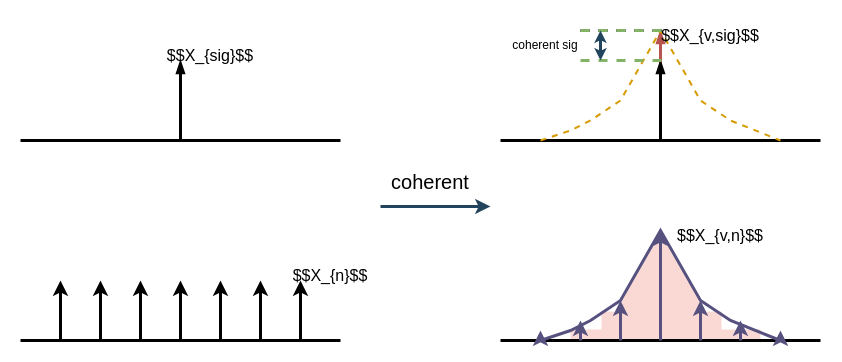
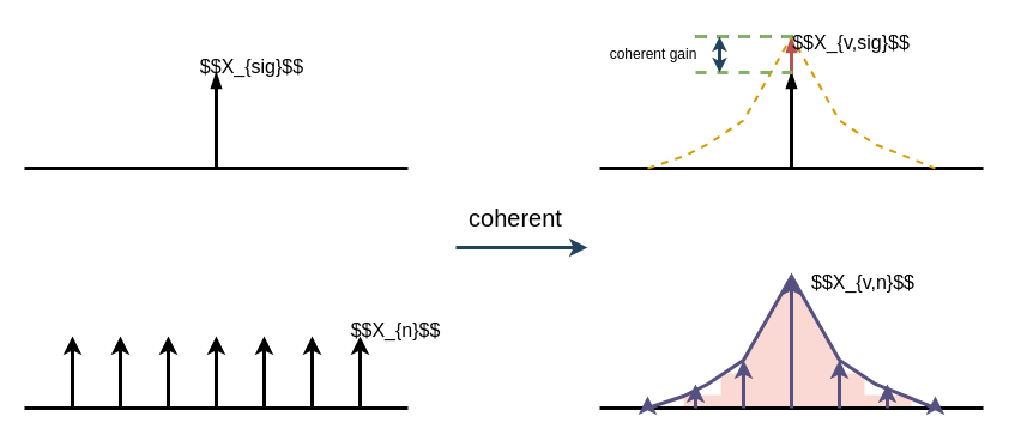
  <mxCell id="0" />
  <mxCell id="1" parent="0" />
  <mxCell id="2" value="" style="rounded=0;whiteSpace=wrap;html=1;strokeColor=none;fillColor=#fad9d5;strokeWidth=3;" parent="1" vertex="1"><mxGeometry x="570" y="329" width="190" height="10" as="geometry" /></mxCell>
  <mxCell id="3" value="" style="rounded=0;whiteSpace=wrap;html=1;strokeColor=none;fillColor=#fad9d5;strokeWidth=3;" parent="1" vertex="1"><mxGeometry x="601" y="311" width="120" height="28" as="geometry" /></mxCell>
  <mxCell id="4" value="" style="shape=trapezoid;perimeter=trapezoidPerimeter;whiteSpace=wrap;html=1;fixedSize=1;strokeColor=none;fillColor=#fad9d5;strokeWidth=3;" parent="1" vertex="1"><mxGeometry x="610" y="282" width="100" height="50" as="geometry" /></mxCell>
  <mxCell id="5" value="" style="triangle;whiteSpace=wrap;html=1;rotation=-90;fillColor=#fad9d5;strokeColor=none;strokeWidth=3;" parent="1" vertex="1"><mxGeometry x="625" y="228" width="70" height="80" as="geometry" /></mxCell>
  <mxCell id="6" value="" style="endArrow=blockThin;html=1;rounded=0;endFill=1;strokeWidth=3;" parent="1" edge="1"><mxGeometry width="50" height="50" relative="1" as="geometry"><mxPoint x="180" y="140" as="sourcePoint" /><mxPoint x="180" y="60" as="targetPoint" /></mxGeometry></mxCell>
  <mxCell id="7" value="" style="endArrow=none;html=1;rounded=0;strokeWidth=3;" parent="1" edge="1"><mxGeometry width="50" height="50" relative="1" as="geometry"><mxPoint x="20" y="140" as="sourcePoint" /><mxPoint x="340" y="140" as="targetPoint" /></mxGeometry></mxCell>
  <mxCell id="8" value="" style="endArrow=blockThin;html=1;rounded=0;fillColor=#f8cecc;strokeColor=#b85450;endFill=1;strokeWidth=3;" parent="1" edge="1"><mxGeometry width="50" height="50" relative="1" as="geometry"><mxPoint x="660" y="140" as="sourcePoint" /><mxPoint x="660" y="30" as="targetPoint" /></mxGeometry></mxCell>
  <mxCell id="9" value="" style="endArrow=none;html=1;rounded=0;strokeWidth=3;" parent="1" edge="1"><mxGeometry width="50" height="50" relative="1" as="geometry"><mxPoint x="500" y="140" as="sourcePoint" /><mxPoint x="820" y="140" as="targetPoint" /></mxGeometry></mxCell>
  <mxCell id="10" value="" style="endArrow=none;html=1;rounded=0;fillColor=#ffe6cc;strokeColor=#d79b00;strokeWidth=2;dashed=1;" parent="1" edge="1"><mxGeometry width="50" height="50" relative="1" as="geometry"><mxPoint x="540" y="140" as="sourcePoint" /><mxPoint x="780" y="140" as="targetPoint" /><Array as="points"><mxPoint x="570" y="130" /><mxPoint x="590" y="120" /><mxPoint x="620" y="100" /><mxPoint x="660" y="30" /><mxPoint x="700" y="100" /><mxPoint x="730" y="120" /></Array></mxGeometry></mxCell>
  <mxCell id="11" value="" style="endArrow=blockThin;html=1;rounded=0;endFill=1;strokeWidth=3;" parent="1" edge="1"><mxGeometry width="50" height="50" relative="1" as="geometry"><mxPoint x="660" y="140" as="sourcePoint" /><mxPoint x="660" y="60" as="targetPoint" /></mxGeometry></mxCell>
  <mxCell id="12" value="" style="endArrow=none;html=1;rounded=0;dashed=1;strokeWidth=3;" parent="1" edge="1"><mxGeometry width="50" height="50" relative="1" as="geometry"><mxPoint x="580" y="30" as="sourcePoint" /><mxPoint x="670" y="30" as="targetPoint" /></mxGeometry></mxCell>
  <mxCell id="13" value="" style="endArrow=none;html=1;rounded=0;dashed=1;fillColor=#d5e8d4;strokeColor=#82b366;strokeWidth=3;" parent="1" edge="1"><mxGeometry width="50" height="50" relative="1" as="geometry"><mxPoint x="580" y="30" as="sourcePoint" /><mxPoint x="670" y="30" as="targetPoint" /></mxGeometry></mxCell>
  <mxCell id="14" value="" style="endArrow=none;html=1;rounded=0;dashed=1;fillColor=#d5e8d4;strokeColor=#82b366;strokeWidth=3;" parent="1" edge="1"><mxGeometry width="50" height="50" relative="1" as="geometry"><mxPoint x="580" y="60" as="sourcePoint" /><mxPoint x="670" y="60" as="targetPoint" /></mxGeometry></mxCell>
  <mxCell id="15" value="" style="endArrow=classic;startArrow=classic;html=1;rounded=0;endSize=3;startSize=3;fillColor=#bac8d3;strokeColor=#23445d;strokeWidth=3;" parent="1" edge="1"><mxGeometry width="50" height="50" relative="1" as="geometry"><mxPoint x="600" y="60" as="sourcePoint" /><mxPoint x="600" y="30" as="targetPoint" /></mxGeometry></mxCell>
  <mxCell id="16" value="&lt;font style=&quot;font-size: 16px;&quot;&gt;$$X_{sig}$$&lt;/font&gt;" style="text;html=1;strokeColor=none;fillColor=none;align=center;verticalAlign=middle;whiteSpace=wrap;rounded=0;strokeWidth=3;" parent="1" vertex="1"><mxGeometry x="180" y="40" width="60" height="30" as="geometry" /></mxCell>
  <mxCell id="17" value="&lt;font style=&quot;font-size: 16px;&quot;&gt;$$X_{v,sig}$$&lt;/font&gt;" style="text;html=1;strokeColor=none;fillColor=none;align=center;verticalAlign=middle;whiteSpace=wrap;rounded=0;strokeWidth=3;" parent="1" vertex="1"><mxGeometry x="680" y="20" width="60" height="30" as="geometry" /></mxCell>
- <mxCell id="18" value="coherent sig" style="text;html=1;strokeColor=none;fillColor=none;align=center;verticalAlign=middle;whiteSpace=wrap;rounded=0;strokeWidth=3;" parent="1" vertex="1"><mxGeometry x="500" y="30" width="90" height="30" as="geometry" /></mxCell>
+ <mxCell id="18" value="coherent gain" style="text;html=1;strokeColor=none;fillColor=none;align=center;verticalAlign=middle;whiteSpace=wrap;rounded=0;strokeWidth=3;" parent="1" vertex="1"><mxGeometry x="500" y="30" width="90" height="30" as="geometry" /></mxCell>
  <mxCell id="19" value="" style="endArrow=classic;html=1;rounded=0;strokeWidth=3;" parent="1" edge="1"><mxGeometry width="50" height="50" relative="1" as="geometry"><mxPoint x="180" y="340" as="sourcePoint" /><mxPoint x="180" y="280" as="targetPoint" /></mxGeometry></mxCell>
  <mxCell id="20" value="" style="endArrow=none;html=1;rounded=0;strokeWidth=3;" parent="1" edge="1"><mxGeometry width="50" height="50" relative="1" as="geometry"><mxPoint x="20" y="340" as="sourcePoint" /><mxPoint x="340" y="340" as="targetPoint" /></mxGeometry></mxCell>
  <mxCell id="21" value="&lt;font style=&quot;font-size: 16px;&quot;&gt;$$X_{n}$$&lt;/font&gt;" style="text;html=1;strokeColor=none;fillColor=none;align=center;verticalAlign=middle;whiteSpace=wrap;rounded=0;strokeWidth=3;" parent="1" vertex="1"><mxGeometry x="300" y="260" width="60" height="30" as="geometry" /></mxCell>
  <mxCell id="22" value="" style="endArrow=classic;html=1;rounded=0;strokeWidth=3;" parent="1" edge="1"><mxGeometry width="50" height="50" relative="1" as="geometry"><mxPoint x="220" y="340" as="sourcePoint" /><mxPoint x="220" y="280" as="targetPoint" /></mxGeometry></mxCell>
  <mxCell id="23" value="" style="endArrow=classic;html=1;rounded=0;strokeWidth=3;" parent="1" edge="1"><mxGeometry width="50" height="50" relative="1" as="geometry"><mxPoint x="100" y="340" as="sourcePoint" /><mxPoint x="100" y="280" as="targetPoint" /></mxGeometry></mxCell>
  <mxCell id="24" value="" style="endArrow=classic;html=1;rounded=0;strokeWidth=3;" parent="1" edge="1"><mxGeometry width="50" height="50" relative="1" as="geometry"><mxPoint x="140" y="340" as="sourcePoint" /><mxPoint x="140" y="280" as="targetPoint" /></mxGeometry></mxCell>
  <mxCell id="25" value="" style="endArrow=classic;html=1;rounded=0;strokeWidth=3;" parent="1" edge="1"><mxGeometry width="50" height="50" relative="1" as="geometry"><mxPoint x="300" y="340" as="sourcePoint" /><mxPoint x="300" y="280" as="targetPoint" /></mxGeometry></mxCell>
  <mxCell id="26" value="" style="endArrow=classic;html=1;rounded=0;strokeWidth=3;" parent="1" edge="1"><mxGeometry width="50" height="50" relative="1" as="geometry"><mxPoint x="260" y="340" as="sourcePoint" /><mxPoint x="260" y="280" as="targetPoint" /></mxGeometry></mxCell>
  <mxCell id="27" value="" style="endArrow=classic;html=1;rounded=0;strokeWidth=3;" parent="1" edge="1"><mxGeometry width="50" height="50" relative="1" as="geometry"><mxPoint x="60" y="340" as="sourcePoint" /><mxPoint x="60" y="280" as="targetPoint" /></mxGeometry></mxCell>
  <mxCell id="28" value="" style="endArrow=none;html=1;rounded=0;shadow=0;strokeWidth=3;" parent="1" edge="1"><mxGeometry width="50" height="50" relative="1" as="geometry"><mxPoint x="500" y="340" as="sourcePoint" /><mxPoint x="820" y="340" as="targetPoint" /></mxGeometry></mxCell>
  <mxCell id="29" value="&lt;font style=&quot;font-size: 16px;&quot;&gt;$$X_{v,n}$$&lt;/font&gt;" style="text;html=1;strokeColor=none;fillColor=none;align=center;verticalAlign=middle;whiteSpace=wrap;rounded=0;strokeWidth=3;" parent="1" vertex="1"><mxGeometry x="690" y="220" width="60" height="30" as="geometry" /></mxCell>
  <mxCell id="30" value="" style="endArrow=classic;html=1;rounded=0;fillColor=#d0cee2;strokeColor=#56517e;strokeWidth=3;" parent="1" edge="1"><mxGeometry width="50" height="50" relative="1" as="geometry"><mxPoint x="660" y="340" as="sourcePoint" /><mxPoint x="660" y="230" as="targetPoint" /></mxGeometry></mxCell>
  <mxCell id="31" value="" style="endArrow=classic;html=1;rounded=0;fillColor=#d0cee2;strokeColor=#56517e;strokeWidth=3;" parent="1" edge="1"><mxGeometry width="50" height="50" relative="1" as="geometry"><mxPoint x="700" y="340" as="sourcePoint" /><mxPoint x="700" y="300" as="targetPoint" /></mxGeometry></mxCell>
  <mxCell id="32" value="" style="endArrow=classic;html=1;rounded=0;fillColor=#d0cee2;strokeColor=#56517e;strokeWidth=3;" parent="1" edge="1"><mxGeometry width="50" height="50" relative="1" as="geometry"><mxPoint x="580" y="340" as="sourcePoint" /><mxPoint x="580" y="320" as="targetPoint" /></mxGeometry></mxCell>
  <mxCell id="33" value="" style="endArrow=classic;html=1;rounded=0;fillColor=#d0cee2;strokeColor=#56517e;strokeWidth=3;" parent="1" edge="1"><mxGeometry width="50" height="50" relative="1" as="geometry"><mxPoint x="620" y="340" as="sourcePoint" /><mxPoint x="620" y="300" as="targetPoint" /></mxGeometry></mxCell>
  <mxCell id="34" value="" style="endArrow=classic;html=1;rounded=0;fillColor=#d0cee2;strokeColor=#56517e;strokeWidth=3;" parent="1" edge="1"><mxGeometry width="50" height="50" relative="1" as="geometry"><mxPoint x="780" y="340" as="sourcePoint" /><mxPoint x="780" y="330" as="targetPoint" /></mxGeometry></mxCell>
  <mxCell id="35" value="" style="endArrow=classic;html=1;rounded=0;fillColor=#d0cee2;strokeColor=#56517e;strokeWidth=3;" parent="1" edge="1"><mxGeometry width="50" height="50" relative="1" as="geometry"><mxPoint x="740" y="340" as="sourcePoint" /><mxPoint x="740" y="320" as="targetPoint" /></mxGeometry></mxCell>
  <mxCell id="36" value="" style="endArrow=classic;html=1;rounded=0;fillColor=#d0cee2;strokeColor=#56517e;strokeWidth=3;" parent="1" edge="1"><mxGeometry width="50" height="50" relative="1" as="geometry"><mxPoint x="540" y="340" as="sourcePoint" /><mxPoint x="540" y="330" as="targetPoint" /></mxGeometry></mxCell>
  <mxCell id="37" value="" style="endArrow=none;html=1;rounded=0;fillColor=#d0cee2;strokeColor=#56517e;shadow=0;strokeWidth=3;" parent="1" edge="1"><mxGeometry width="50" height="50" relative="1" as="geometry"><mxPoint x="540" y="340" as="sourcePoint" /><mxPoint x="780" y="340" as="targetPoint" /><Array as="points"><mxPoint x="570" y="330" /><mxPoint x="590" y="320" /><mxPoint x="620" y="300" /><mxPoint x="660" y="230" /><mxPoint x="700" y="300" /><mxPoint x="730" y="320" /></Array></mxGeometry></mxCell>
  <mxCell id="38" value="" style="endArrow=classic;html=1;rounded=0;strokeWidth=3;fillColor=#bac8d3;strokeColor=#23445d;" parent="1" edge="1"><mxGeometry width="50" height="50" relative="1" as="geometry"><mxPoint x="380" y="206" as="sourcePoint" /><mxPoint x="490" y="206" as="targetPoint" /></mxGeometry></mxCell>
  <mxCell id="39" value="&lt;font style=&quot;font-size: 20px;&quot;&gt;coherent&lt;/font&gt;" style="text;html=1;strokeColor=none;fillColor=none;align=center;verticalAlign=middle;whiteSpace=wrap;rounded=0;" parent="1" vertex="1"><mxGeometry x="400" y="166" width="60" height="30" as="geometry" /></mxCell>
